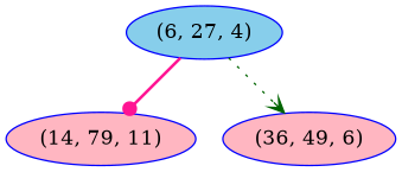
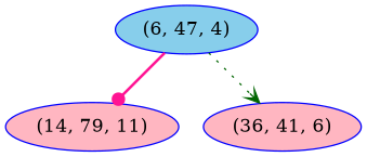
  digraph {
    node [color=blue fillcolor=lightpink style=filled]
-   "(6, 47, 4)" [fillcolor=skyblue label="(6, 27, 4)"]
+   "(6, 47, 4)" [fillcolor=skyblue]
    n2 [label="(14, 79, 11)"]
-   "(36, 41, 6)" [label="(36, 49, 6)"]
+   "(36, 41, 6)"
    "(6, 47, 4)" -> n2 [arrowhead=dot color=deeppink style=bold]
    "(6, 47, 4)" -> "(36, 41, 6)" [arrowhead=vee color=darkgreen style=dotted]
  }
